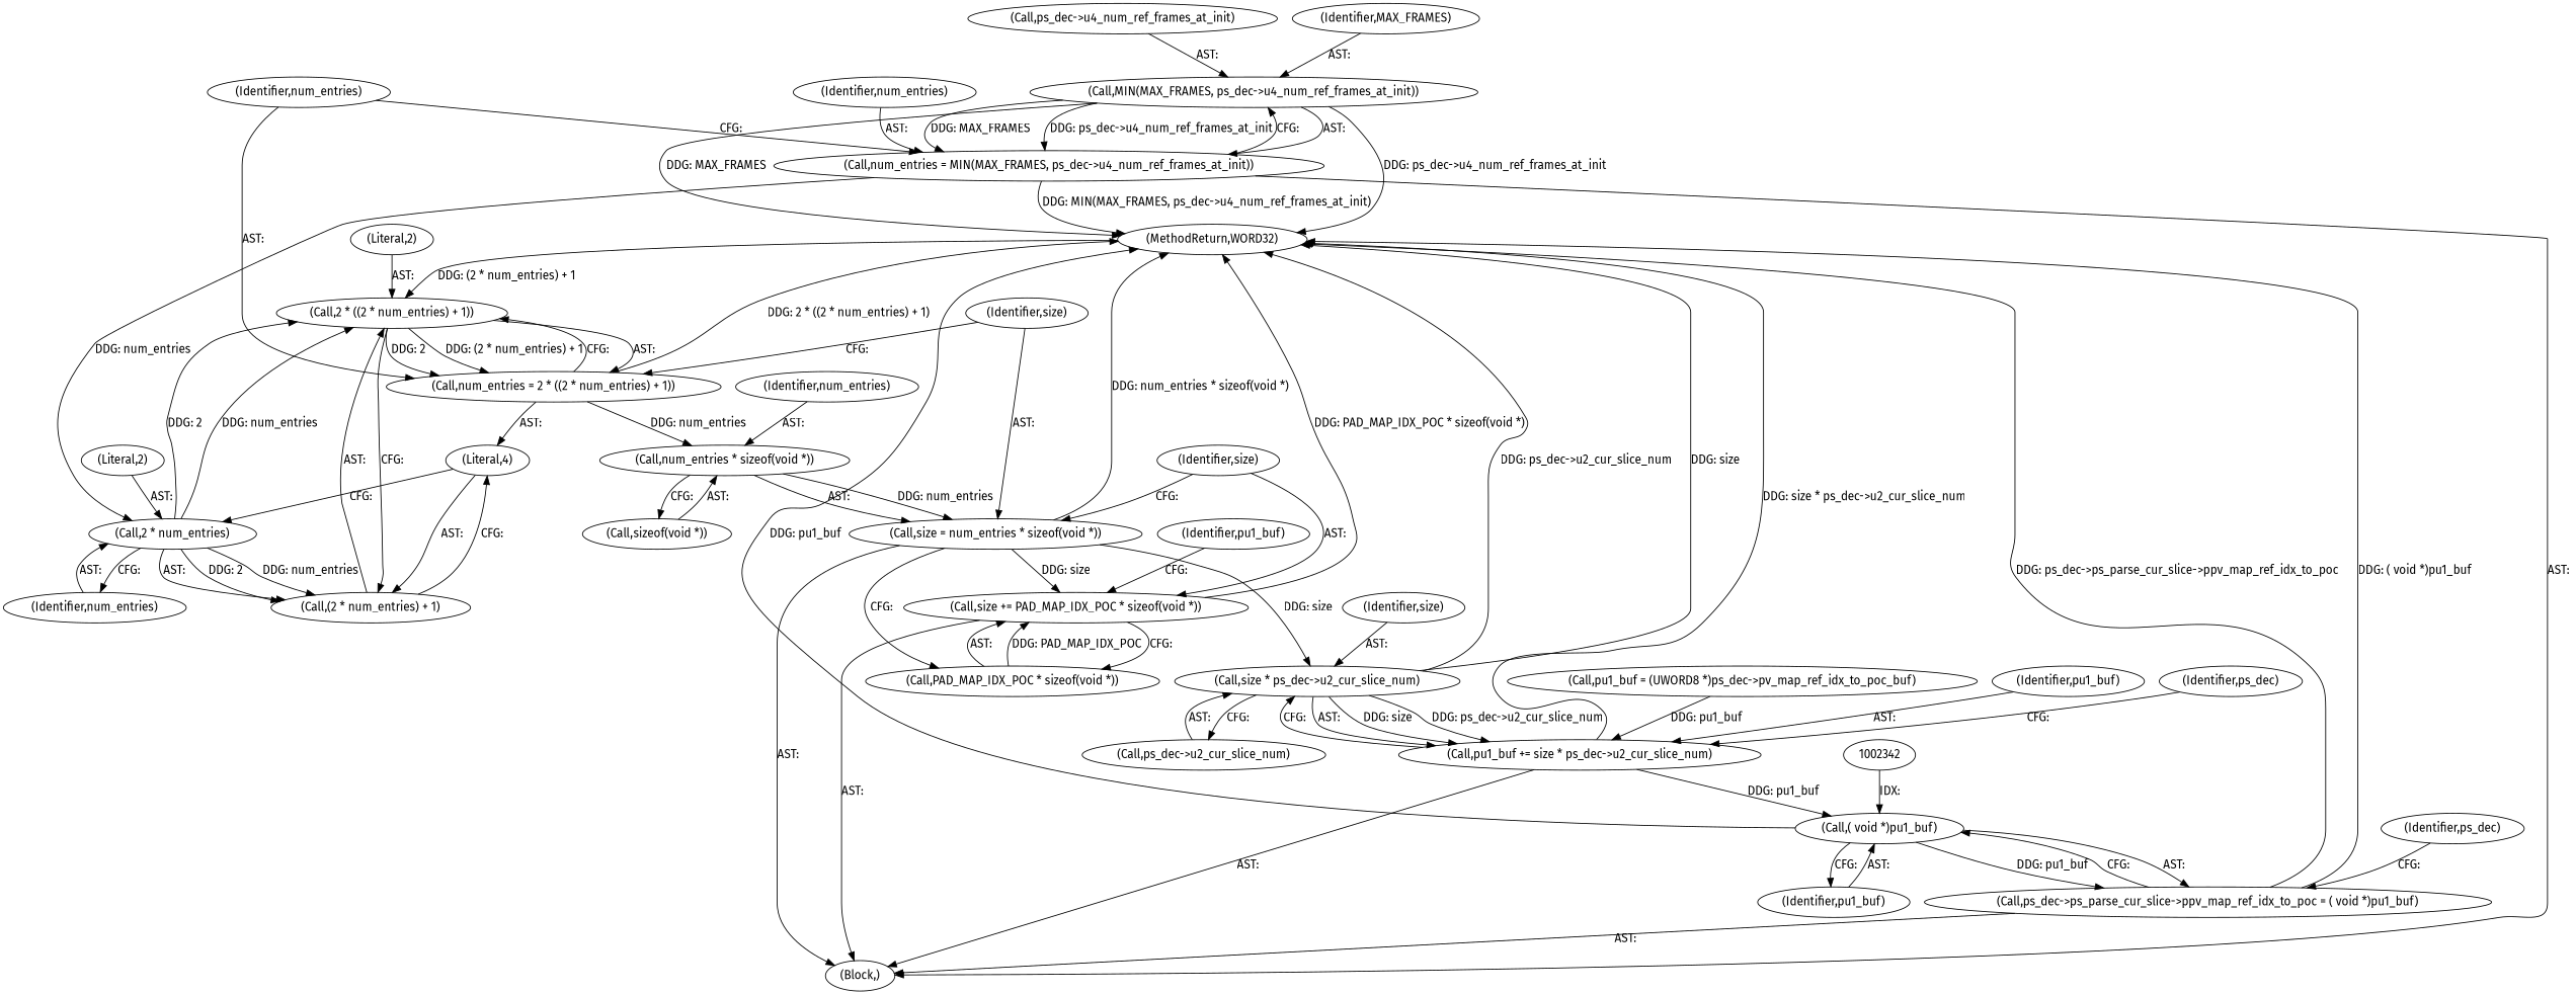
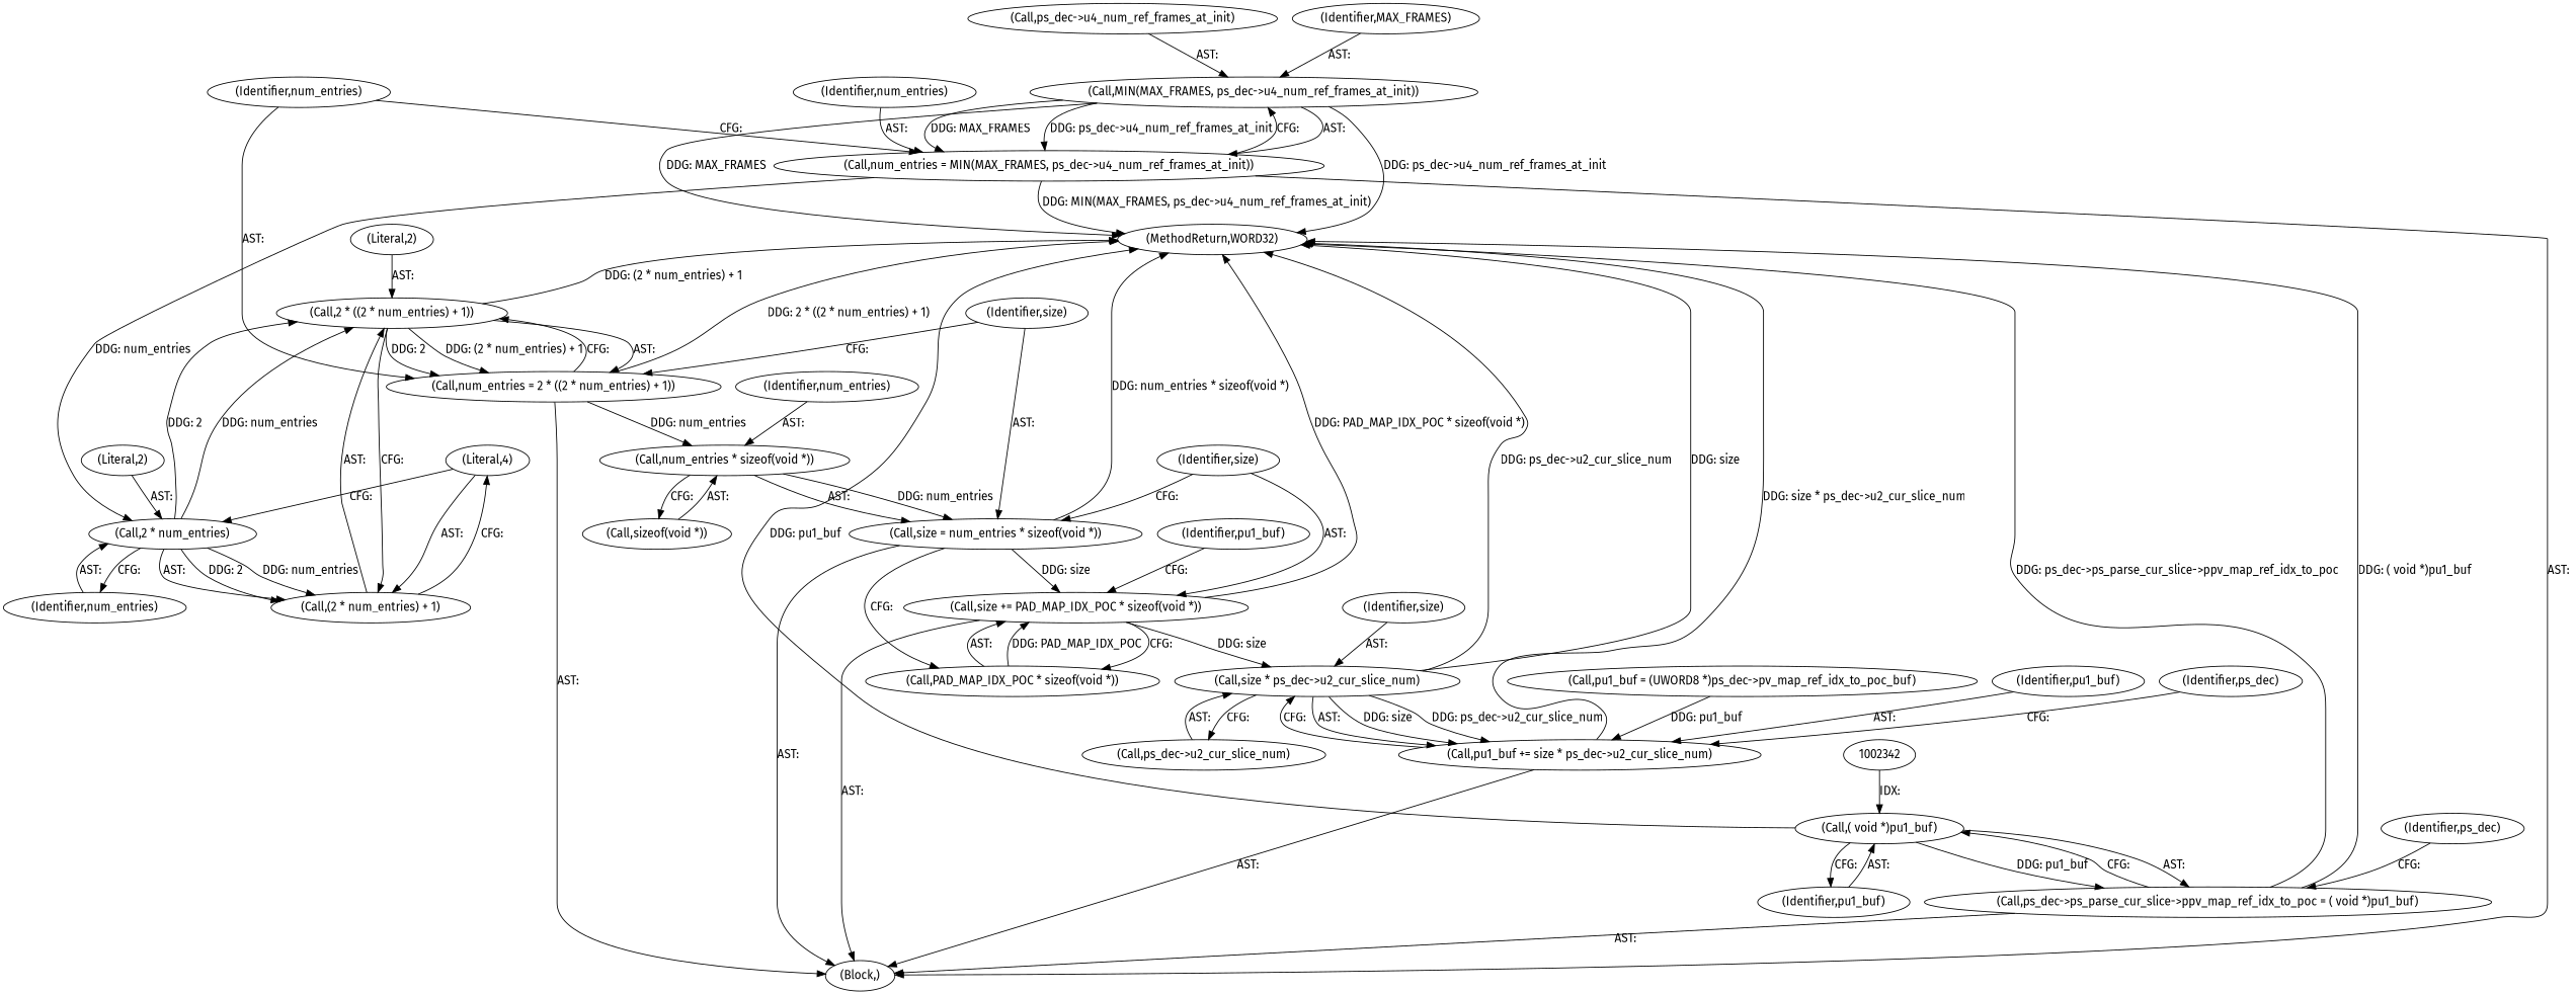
  digraph {
    fontname="Fira Sans"
    node [fontname="Fira Sans"]
    edge [fontname="Fira Sans"]
    n1 [label="(Call,MIN(MAX_FRAMES, ps_dec->u4_num_ref_frames_at_init))"]
    n2 [label="(Call,num_entries = MIN(MAX_FRAMES, ps_dec->u4_num_ref_frames_at_init))"]
    n3 [label="(MethodReturn,WORD32)"]
    n4 [label="(Call,2 * num_entries)"]
    n5 [label="(Block,)"]
    n6 [label="(Call,ps_dec->u4_num_ref_frames_at_init)"]
    n7 [label="(Call,2 * ((2 * num_entries) + 1))"]
    n8 [label="(Call,(2 * num_entries) + 1)"]
    n9 [label="(Identifier,num_entries)"]
    n10 [label="(Call,num_entries = 2 * ((2 * num_entries) + 1))"]
    n11 [label="(Literal,4)"]
    n12 [label="(Call,num_entries * sizeof(void *))"]
    n13 [label="(Call,size = num_entries * sizeof(void *))"]
    n14 [label="(Call,sizeof(void *))"]
    n15 [label="(Call,size += PAD_MAP_IDX_POC * sizeof(void *))"]
    n16 [label="(Call,PAD_MAP_IDX_POC * sizeof(void *))"]
    n17 [label="(Call,size * ps_dec->u2_cur_slice_num)"]
    n18 [label="(Call,pu1_buf += size * ps_dec->u2_cur_slice_num)"]
    n19 [label="(Call,ps_dec->u2_cur_slice_num)"]
    n20 [label="(Call,( void *)pu1_buf)"]
    n21 [label="(Call,ps_dec->ps_parse_cur_slice->ppv_map_ref_idx_to_poc = ( void *)pu1_buf)"]
    n22 [label="(Identifier,pu1_buf)"]
    n23 [label="(Identifier,MAX_FRAMES)"]
    n24 [label="(Identifier,num_entries)"]
    n25 [label="(Call,pu1_buf = (UWORD8 *)ps_dec->pv_map_ref_idx_to_poc_buf)"]
    n26 [label="(Identifier,size)"]
    n27 [label="(Identifier,num_entries)"]
    n28 [label="(Identifier,size)"]
    n29 [label="(Literal,2)"]
    n30 [label="(Identifier,pu1_buf)"]
    n31 [label="(Identifier,size)"]
    n32 [label="(Identifier,pu1_buf)"]
    n33 [label="(Identifier,ps_dec)"]
    n34 [label="(Identifier,ps_dec)"]
    n35 [label="(Identifier,num_entries)"]
    n36 [label="(Literal,2)"]
    1002342
    n1 -> n2 [label="AST: "]
    n1 -> n2 [label="DDG: MAX_FRAMES"]
    n1 -> n2 [label="DDG: ps_dec->u4_num_ref_frames_at_init"]
    n1 -> n3 [label="DDG: ps_dec->u4_num_ref_frames_at_init"]
    n1 -> n3 [label="DDG: MAX_FRAMES"]
    n2 -> n1 [label="CFG: "]
    n2 -> n3 [label="DDG: MIN(MAX_FRAMES, ps_dec->u4_num_ref_frames_at_init)"]
    n2 -> n4 [label="DDG: num_entries"]
    n2 -> n5 [label="AST: "]
    n4 -> n7 [label="DDG: 2"]
    n4 -> n7 [label="DDG: num_entries"]
    n4 -> n8 [label="AST: "]
    n4 -> n8 [label="DDG: 2"]
    n4 -> n8 [label="DDG: num_entries"]
    n4 -> n9 [label="CFG: "]
    n6 -> n1 [label="AST: "]
-   n3 -> n7 [label="DDG: (2 * num_entries) + 1"]
+   n7 -> n3 [label="DDG: (2 * num_entries) + 1"]
    n7 -> n8 [label="CFG: "]
    n7 -> n10 [label="AST: "]
    n7 -> n10 [label="DDG: 2"]
    n7 -> n10 [label="DDG: (2 * num_entries) + 1"]
    n8 -> n7 [label="AST: "]
    n8 -> n11 [label="CFG: "]
    n9 -> n4 [label="AST: "]
    n10 -> n3 [label="DDG: 2 * ((2 * num_entries) + 1)"]
-   n10 -> n11 [label="AST: "]
+   n10 -> n5 [label="AST: "]
    n10 -> n7 [label="CFG: "]
    n10 -> n12 [label="DDG: num_entries"]
    n11 -> n4 [label="CFG: "]
    n11 -> n8 [label="AST: "]
    n12 -> n13 [label="AST: "]
    n12 -> n13 [label="DDG: num_entries"]
    n12 -> n14 [label="CFG: "]
    n13 -> n3 [label="DDG: num_entries * sizeof(void *)"]
    n13 -> n5 [label="AST: "]
    n13 -> n15 [label="DDG: size"]
    n13 -> n16 [label="CFG: "]
    n14 -> n12 [label="AST: "]
    n15 -> n3 [label="DDG: PAD_MAP_IDX_POC * sizeof(void *)"]
    n15 -> n5 [label="AST: "]
    n15 -> n16 [label="CFG: "]
-   n13 -> n17 [label="DDG: size"]
+   n15 -> n17 [label="DDG: size"]
    n16 -> n15 [label="AST: "]
    n16 -> n15 [label="DDG: PAD_MAP_IDX_POC"]
    n17 -> n3 [label="DDG: size"]
    n17 -> n3 [label="DDG: ps_dec->u2_cur_slice_num"]
    n17 -> n18 [label="AST: "]
    n17 -> n18 [label="DDG: size"]
    n17 -> n18 [label="DDG: ps_dec->u2_cur_slice_num"]
    n17 -> n19 [label="CFG: "]
    n18 -> n3 [label="DDG: size * ps_dec->u2_cur_slice_num"]
    n18 -> n5 [label="AST: "]
    n18 -> n17 [label="CFG: "]
-   n18 -> n20 [label="DDG: pu1_buf"]
    n19 -> n17 [label="AST: "]
    n20 -> n3 [label="DDG: pu1_buf"]
    n20 -> n21 [label="AST: "]
    n20 -> n21 [label="DDG: pu1_buf"]
    n20 -> n22 [label="CFG: "]
    n21 -> n3 [label="DDG: ps_dec->ps_parse_cur_slice->ppv_map_ref_idx_to_poc"]
    n21 -> n3 [label="DDG: ( void *)pu1_buf"]
    n21 -> n5 [label="AST: "]
    n21 -> n20 [label="CFG: "]
    n22 -> n20 [label="AST: "]
    n23 -> n1 [label="AST: "]
    n24 -> n12 [label="AST: "]
    n25 -> n18 [label="DDG: pu1_buf"]
    n26 -> n17 [label="AST: "]
    n27 -> n2 [label="AST: "]
    n28 -> n10 [label="CFG: "]
    n28 -> n13 [label="AST: "]
    n29 -> n7 [label="AST: "]
    n30 -> n18 [label="AST: "]
    n31 -> n13 [label="CFG: "]
    n31 -> n15 [label="AST: "]
    n32 -> n15 [label="CFG: "]
    n33 -> n18 [label="CFG: "]
    n34 -> n21 [label="CFG: "]
    n35 -> n2 [label="CFG: "]
    n35 -> n10 [label="AST: "]
    n36 -> n4 [label="AST: "]
    1002342 -> n20 [label="IDX: "]
  }
